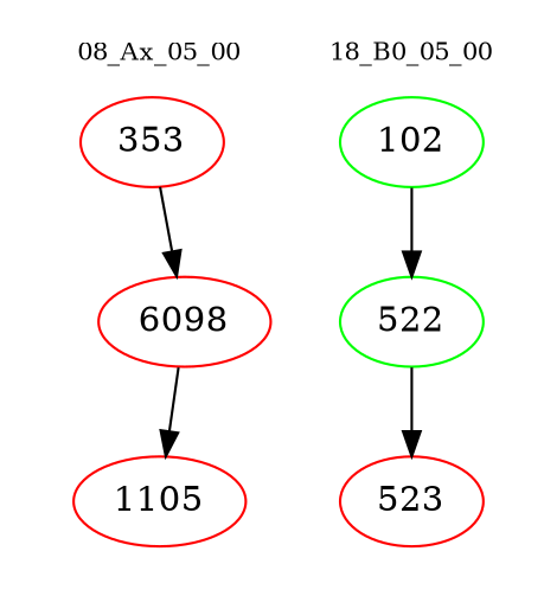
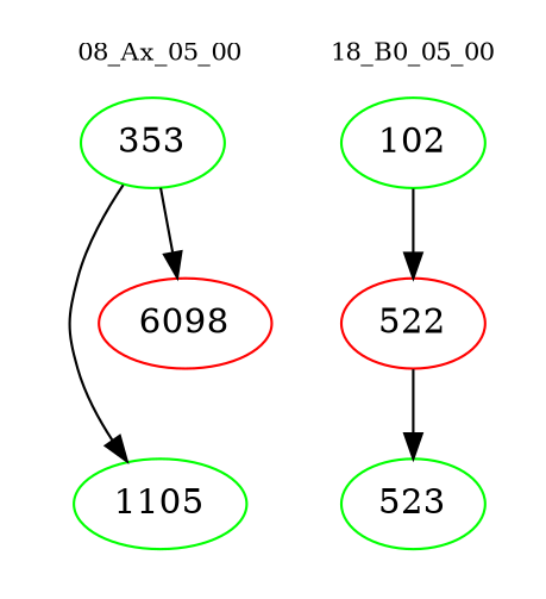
  digraph {
    node [color=red]
    edge [color=black]
-   n1 [label=353]
-   n2 [label=1105]
+   n1 [color=green label=353]
+   n2 [color=green label=1105]
    n3 [label=6098]
    n4 [color=green label=102]
-   n5 [color=green label=522]
-   n6 [label=523]
+   n5 [label=522]
+   n6 [color=green label=523]
    subgraph cluster_1 {
      color=white
      fontsize=10
      label="08_Ax_05_00"
      n1
      n2
      n3
    }
    subgraph cluster_2 {
      color=white
      fontsize=10
      label="18_B0_05_00"
      n4
      n5
      n6
    }
-   n3 -> n2
+   n1 -> n2
    n1 -> n3
    n4 -> n5
    n5 -> n6
  }
